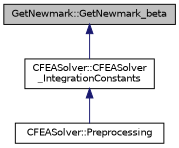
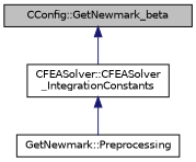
  digraph {
    rankdir=TB
    node [color=black fillcolor=white fontname=Helvetica fontsize=10 shape=record style=filled]
    edge [color=midnightblue dir=back fontname=Helvetica fontsize=10 labelfontname=Helvetica labelfontsize=10 style=solid]
-   n1 [fillcolor=grey75 fontcolor=black height=0.2 label="GetNewmark::GetNewmark_beta" width=0.4]
+   n1 [fillcolor=grey75 fontcolor=black height=0.2 label="CConfig::GetNewmark_beta" width=0.4]
    n2 [height=0.2 label="CFEASolver::CFEASolver\l_IntegrationConstants" width=0.4]
-   n3 [height=0.2 label="CFEASolver::Preprocessing" width=0.4]
+   n3 [height=0.2 label="GetNewmark::Preprocessing" width=0.4]
    n1 -> n2
    n2 -> n3
  }
